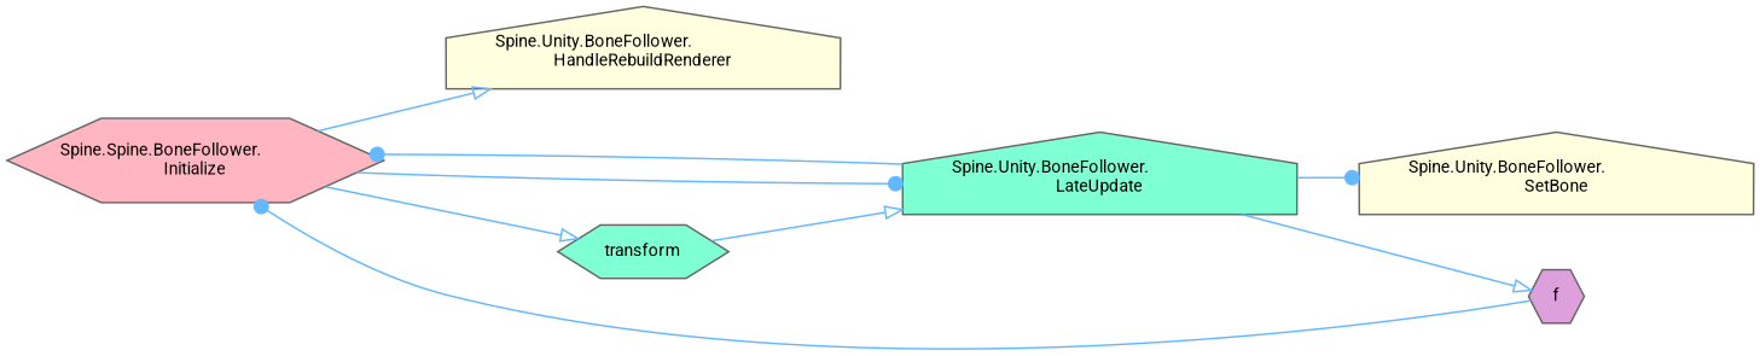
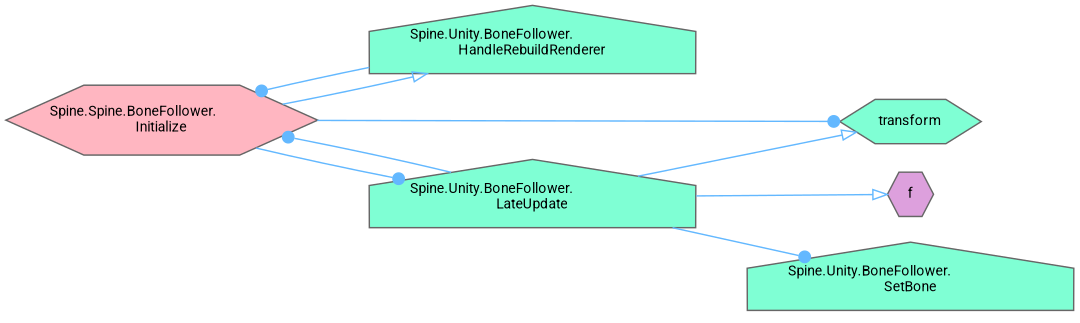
  digraph {
    fontname=Roboto
    rankdir=LR
    node [color=grey40 fillcolor=lightyellow fontname=Roboto fontsize=10 shape=hexagon style=filled]
    edge [arrowhead=onormal color=steelblue1 fontname=Roboto fontsize=10 labelfontname=Helvetica labelfontsize=10 style=solid]
    n1 [color=gray40 fillcolor=lightpink fontcolor=black height=0.2 label="Spine.Spine.BoneFollower.\lInitialize" width=0.4]
-   n2 [height=0.2 label="Spine.Unity.BoneFollower.\lHandleRebuildRenderer" shape=house width=0.4]
+   n2 [fillcolor=aquamarine height=0.2 label="Spine.Unity.BoneFollower.\lHandleRebuildRenderer" shape=house width=0.4]
    n3 [fillcolor=aquamarine height=0.2 label="Spine.Unity.BoneFollower.\lLateUpdate" shape=house width=0.4]
    n4 [fillcolor=aquamarine height=0.2 label=transform width=0.4]
    n5 [fillcolor=plum height=0.2 label=f width=0.4]
-   n6 [height=0.2 label="Spine.Unity.BoneFollower.\lSetBone" shape=house width=0.4]
+   n6 [fillcolor=aquamarine height=0.2 label="Spine.Unity.BoneFollower.\lSetBone" shape=house width=0.4]
    n1 -> n2
    n1 -> n3 [arrowhead=dot]
-   n1 -> n4
-   n5 -> n1 [arrowhead=dot]
+   n1 -> n4 [arrowhead=dot]
+   n2 -> n1 [arrowhead=dot]
    n3 -> n1 [arrowhead=dot]
-   n4 -> n3
+   n3 -> n4
    n3 -> n5
    n3 -> n6 [arrowhead=dot]
  }
